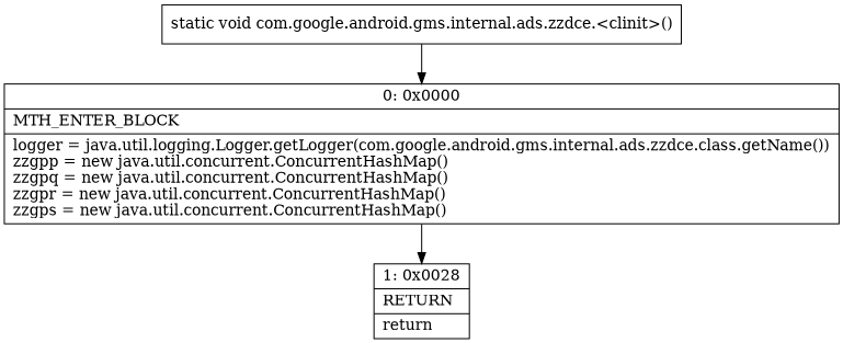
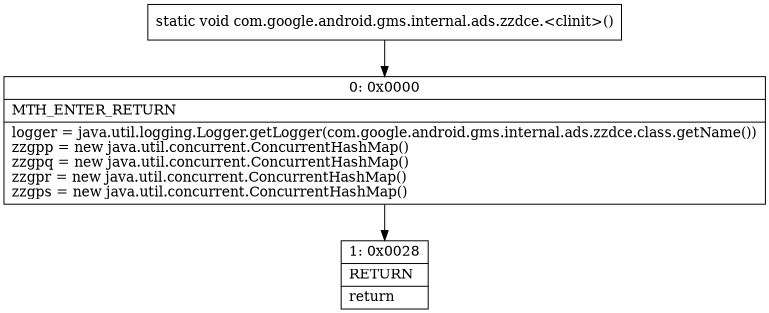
  digraph {
    node [shape=record]
-   n1 [label="{0\:\ 0x0000|MTH_ENTER_BLOCK\l|logger = java.util.logging.Logger.getLogger(com.google.android.gms.internal.ads.zzdce.class.getName())\lzzgpp = new java.util.concurrent.ConcurrentHashMap()\lzzgpq = new java.util.concurrent.ConcurrentHashMap()\lzzgpr = new java.util.concurrent.ConcurrentHashMap()\lzzgps = new java.util.concurrent.ConcurrentHashMap()\l}"]
+   n1 [label="{0\:\ 0x0000|MTH_ENTER_RETURN\l|logger = java.util.logging.Logger.getLogger(com.google.android.gms.internal.ads.zzdce.class.getName())\lzzgpp = new java.util.concurrent.ConcurrentHashMap()\lzzgpq = new java.util.concurrent.ConcurrentHashMap()\lzzgpr = new java.util.concurrent.ConcurrentHashMap()\lzzgps = new java.util.concurrent.ConcurrentHashMap()\l}"]
    n2 [label="{1\:\ 0x0028|RETURN\l|return\l}"]
    n3 [label="{static void com.google.android.gms.internal.ads.zzdce.\<clinit\>() }"]
    n1 -> n2
    n3 -> n1
  }
